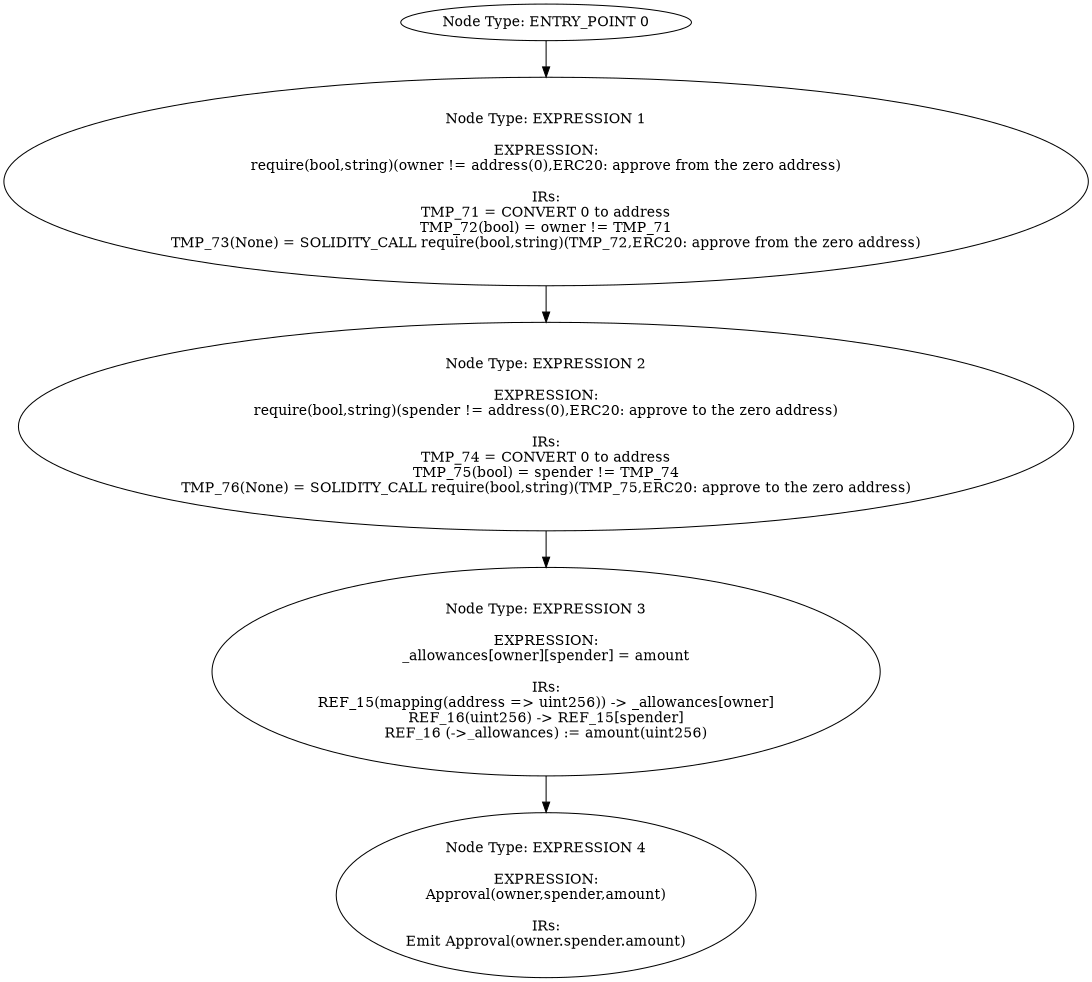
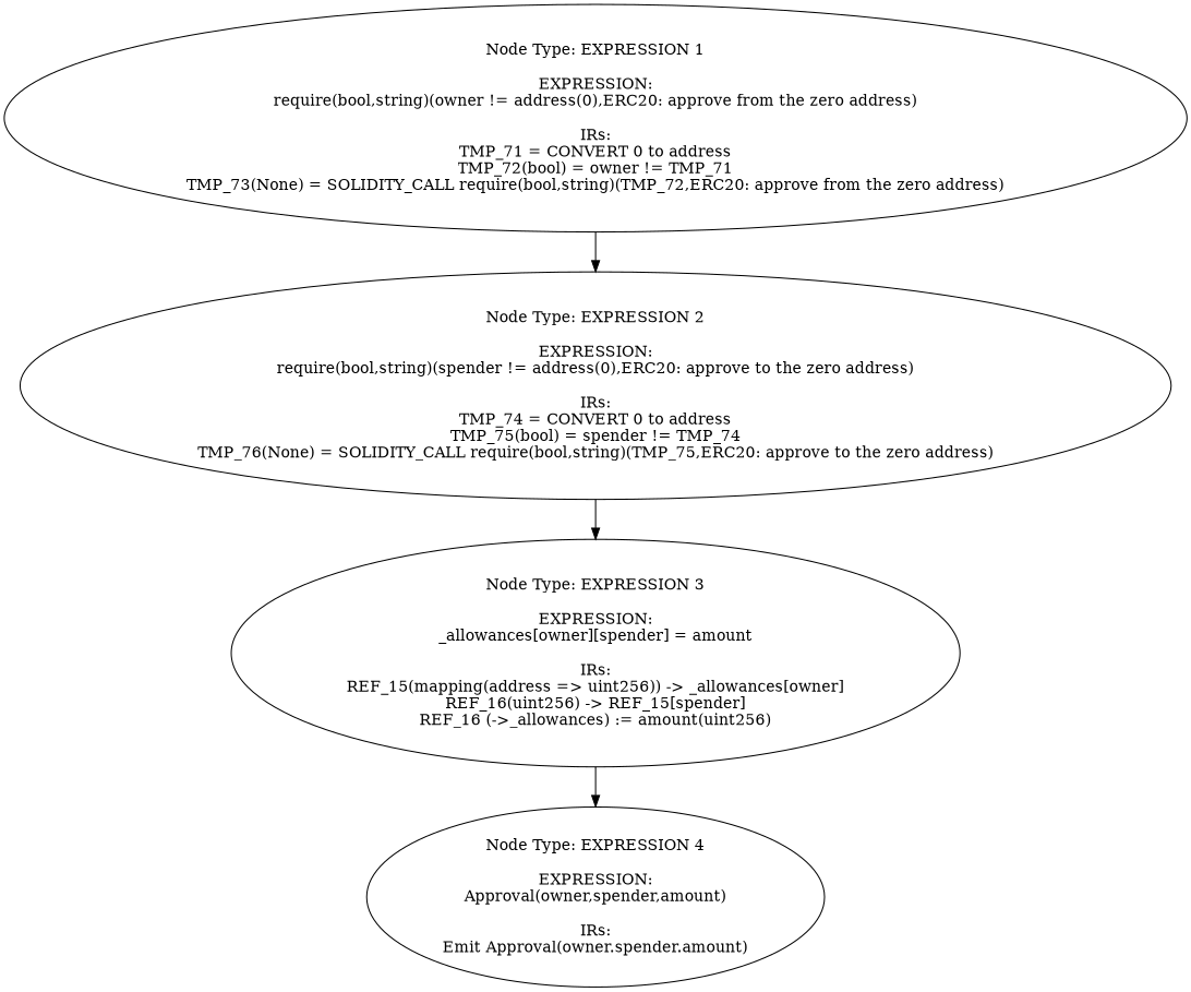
  digraph {
-   n1 [label="Node Type: ENTRY_POINT 0\n"]
    n2 [label="Node Type: EXPRESSION 1\n\nEXPRESSION:\nrequire(bool,string)(owner != address(0),ERC20: approve from the zero address)\n\nIRs:\nTMP_71 = CONVERT 0 to address\nTMP_72(bool) = owner != TMP_71\nTMP_73(None) = SOLIDITY_CALL require(bool,string)(TMP_72,ERC20: approve from the zero address)"]
    n3 [label="Node Type: EXPRESSION 2\n\nEXPRESSION:\nrequire(bool,string)(spender != address(0),ERC20: approve to the zero address)\n\nIRs:\nTMP_74 = CONVERT 0 to address\nTMP_75(bool) = spender != TMP_74\nTMP_76(None) = SOLIDITY_CALL require(bool,string)(TMP_75,ERC20: approve to the zero address)"]
    n4 [label="Node Type: EXPRESSION 3\n\nEXPRESSION:\n_allowances[owner][spender] = amount\n\nIRs:\nREF_15(mapping(address => uint256)) -> _allowances[owner]\nREF_16(uint256) -> REF_15[spender]\nREF_16 (->_allowances) := amount(uint256)"]
    n5 [label="Node Type: EXPRESSION 4\n\nEXPRESSION:\nApproval(owner,spender,amount)\n\nIRs:\nEmit Approval(owner.spender.amount)"]
-   n1 -> n2
    n2 -> n3
    n3 -> n4
    n4 -> n5
  }
